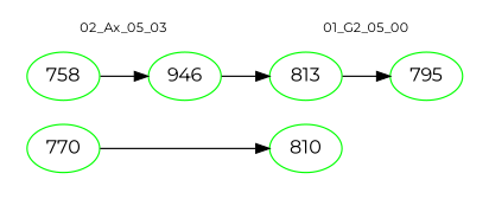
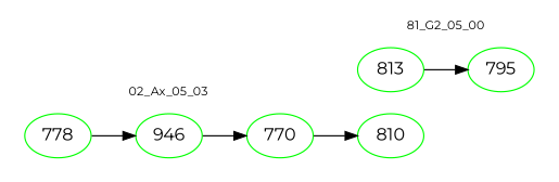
  digraph {
    fontname=Montserrat
    rankdir=LR
    node [color=green fontname=Montserrat]
    edge [color=black fontname=Montserrat]
-   n1 [label=758]
+   n1 [label=778]
    n2 [label=946]
    n3 [label=770]
    n4 [label=813]
    n5 [label=795]
    n6 [label=810]
    subgraph cluster_1 {
      color=white
      fontsize=10
      label="02_Ax_05_03"
      n1
      n2
      n3
    }
    subgraph cluster_2 {
      color=white
      fontsize=10
-     label="01_G2_05_00"
+     label="81_G2_05_00"
      n4
      n5
      n6
    }
    n1 -> n2
-   n2 -> n4
+   n2 -> n3
    n3 -> n6
    n4 -> n5
  }
